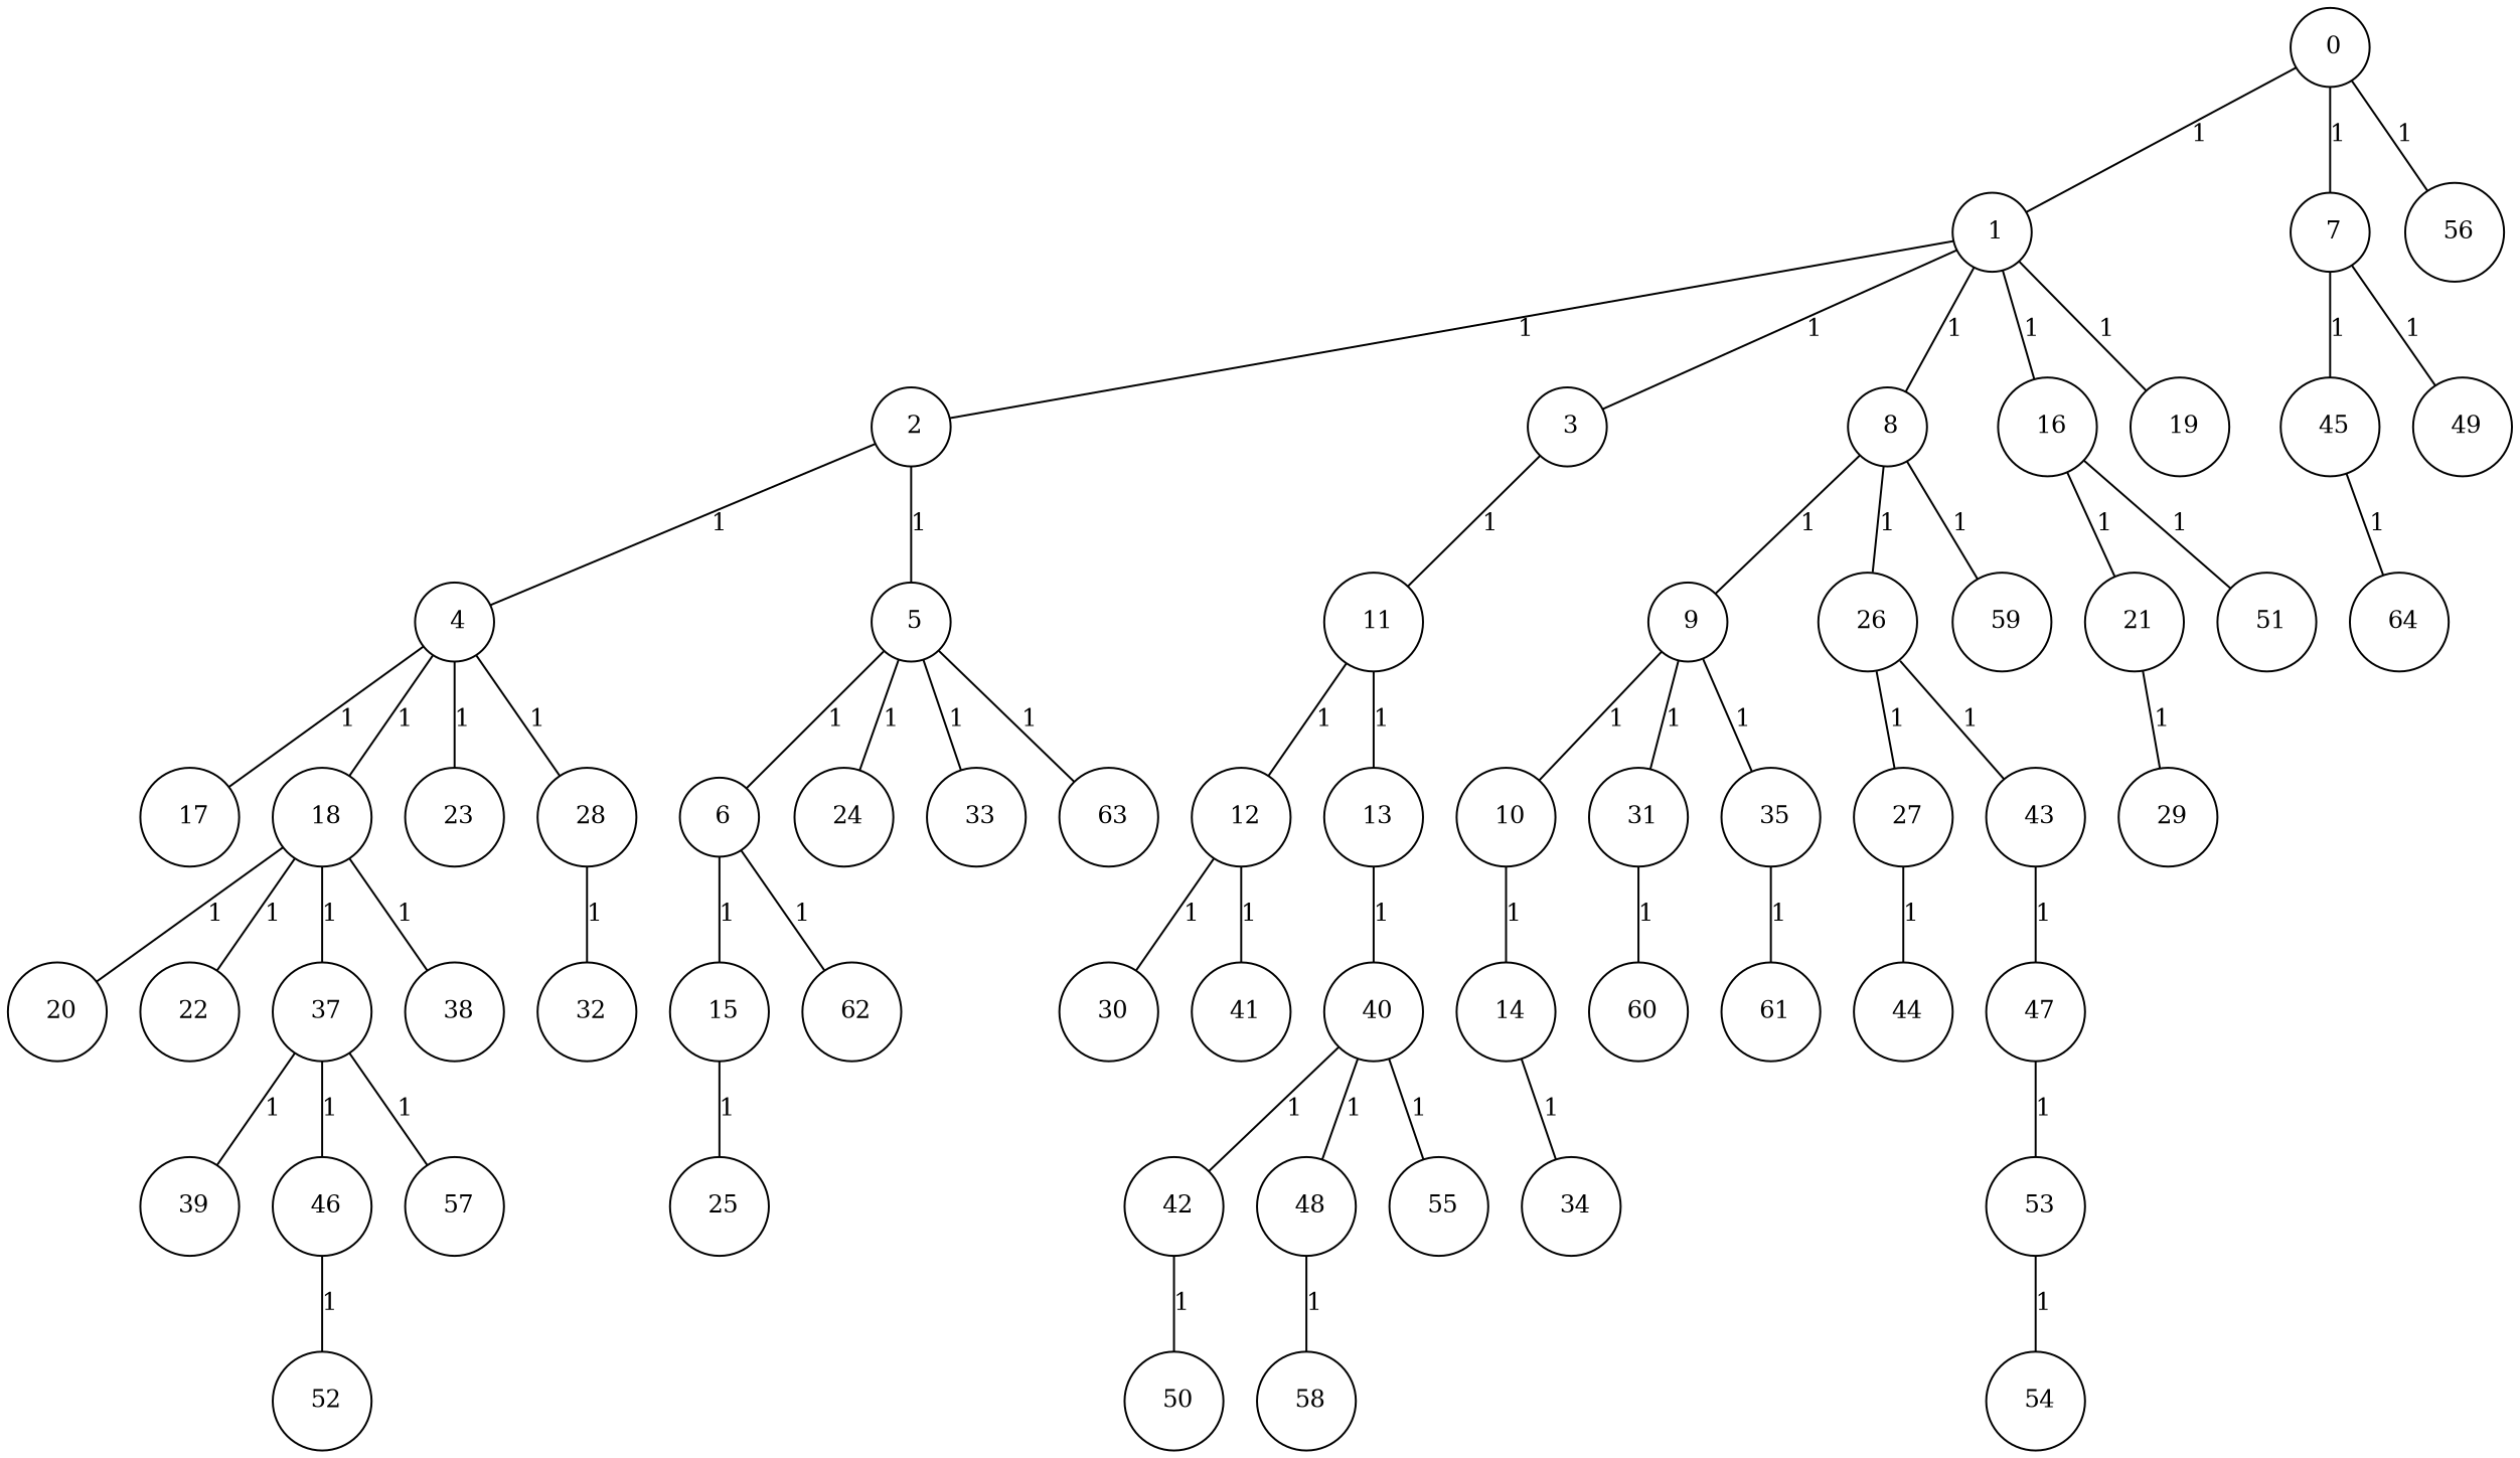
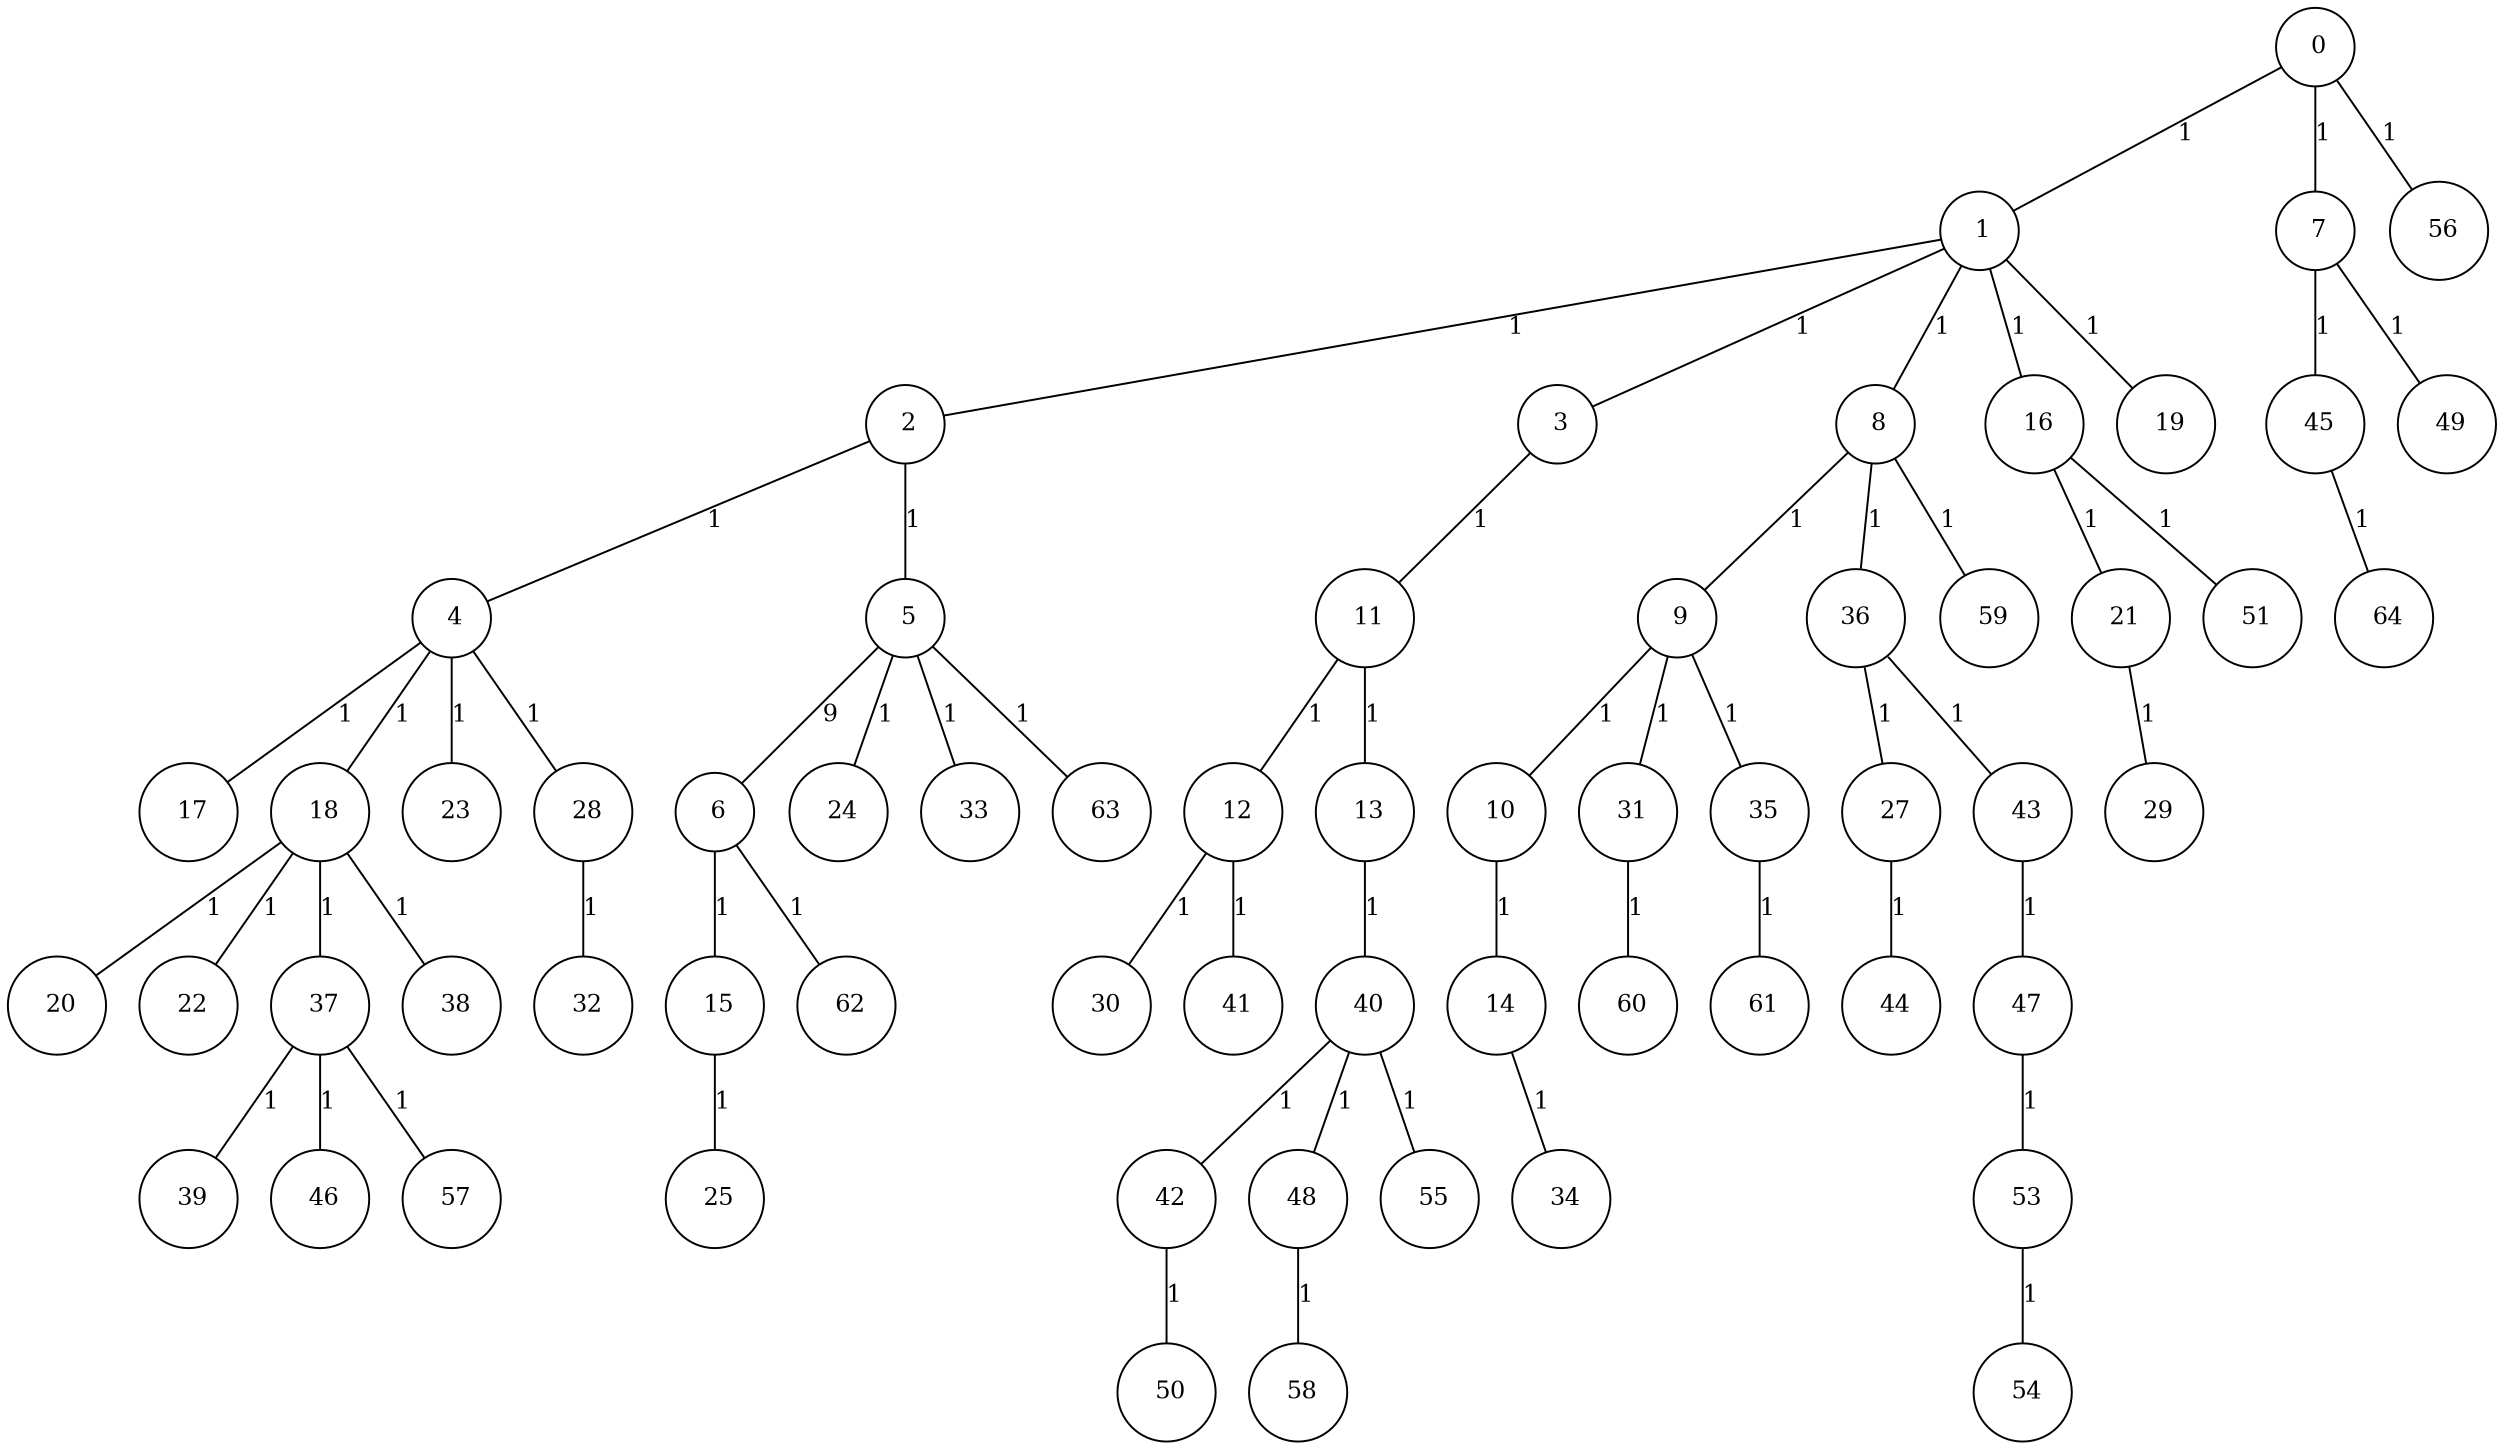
  graph {
    fixedsize="true;"
    node [color=black fontsize=12 hight=.12 shape=circle]
    edge [fontsize=12]
    n1 [label=" 0" width=.12]
    n2 [label=" 1" width=.12]
    n3 [label=" 7" width=.12]
    n4 [label=" 56" width=.12]
    n5 [label=" 2" width=.12]
    n6 [label=" 3" width=.12]
    n7 [label=" 8" width=.12]
    n8 [label=" 16" width=.12]
    n9 [label=" 19" width=.12]
    n10 [label=" 45" width=.12]
    n11 [label=" 49" width=.12]
    n12 [label=" 4" width=.12]
    n13 [label=" 5" width=.12]
    n14 [label=" 11" width=.12]
    n15 [label=" 9" width=.12]
-   n16 [label=" 26" width=.12]
+   n16 [label=36 width=.12]
    n17 [label=" 59" width=.12]
    n18 [label=" 21" width=.12]
    n19 [label=" 51" width=.12]
    n20 [label=" 17" width=.12]
    n21 [label=" 18" width=.12]
    n22 [label=" 23" width=.12]
    n23 [label=" 28" width=.12]
    n24 [label=" 6" width=.12]
    n25 [label=" 24" width=.12]
    n26 [label=" 33" width=.12]
    n27 [label=" 63" width=.12]
    n28 [label=" 12" width=.12]
    n29 [label=" 13" width=.12]
    n30 [label=" 20" width=.12]
    n31 [label=" 22" width=.12]
    n32 [label=" 37" width=.12]
    n33 [label=" 38" width=.12]
    n34 [label=" 32" width=.12]
    n35 [label=" 15" width=.12]
    n36 [label=" 62" width=.12]
    n37 [label=" 25" width=.12]
    n38 [label=" 64" width=.12]
    n39 [label=" 10" width=.12]
    n40 [label=" 31" width=.12]
    n41 [label=" 35" width=.12]
    n42 [label=" 27" width=.12]
    n43 [label=" 43" width=.12]
    n44 [label=" 14" width=.12]
    n45 [label=" 60" width=.12]
    n46 [label=" 61" width=.12]
    n47 [label=" 34" width=.12]
    n48 [label=" 30" width=.12]
    n49 [label=" 41" width=.12]
    n50 [label=" 40" width=.12]
    n51 [label=" 42" width=.12]
    n52 [label=" 48" width=.12]
    n53 [label=" 55" width=.12]
    n54 [label=" 29" width=.12]
    n55 [label=" 39" width=.12]
    n56 [label=" 46" width=.12]
    n57 [label=" 57" width=.12]
    n58 [label=" 44" width=.12]
    n59 [label=" 47" width=.12]
-   n60 [label=" 52" width=.12]
    n61 [label=" 50" width=.12]
    n62 [label=" 58" width=.12]
    n63 [label=" 53" width=.12]
    n64 [label=" 54" width=.12]
    n1 -- n2 [label=1]
    n1 -- n3 [label=1]
    n1 -- n4 [label=1]
    n2 -- n5 [label=1]
    n2 -- n6 [label=1]
    n2 -- n7 [label=1]
    n2 -- n8 [label=1]
    n2 -- n9 [label=1]
    n3 -- n10 [label=1]
    n3 -- n11 [label=1]
    n5 -- n12 [label=1]
    n5 -- n13 [label=1]
    n6 -- n14 [label=1]
    n7 -- n15 [label=1]
    n7 -- n16 [label=1]
    n7 -- n17 [label=1]
    n8 -- n18 [label=1]
    n8 -- n19 [label=1]
    n10 -- n38 [label=1]
    n12 -- n20 [label=1]
    n12 -- n21 [label=1]
    n12 -- n22 [label=1]
    n12 -- n23 [label=1]
-   n13 -- n24 [label=1]
+   n13 -- n24 [label=9]
    n13 -- n25 [label=1]
    n13 -- n26 [label=1]
    n13 -- n27 [label=1]
    n14 -- n28 [label=1]
    n14 -- n29 [label=1]
    n15 -- n39 [label=1]
    n15 -- n40 [label=1]
    n15 -- n41 [label=1]
    n16 -- n42 [label=1]
    n16 -- n43 [label=1]
    n18 -- n54 [label=1]
    n21 -- n30 [label=1]
    n21 -- n31 [label=1]
    n21 -- n32 [label=1]
    n21 -- n33 [label=1]
    n23 -- n34 [label=1]
    n24 -- n35 [label=1]
    n24 -- n36 [label=1]
    n28 -- n48 [label=1]
    n28 -- n49 [label=1]
    n29 -- n50 [label=1]
    n32 -- n55 [label=1]
    n32 -- n56 [label=1]
    n32 -- n57 [label=1]
    n35 -- n37 [label=1]
    n39 -- n44 [label=1]
    n40 -- n45 [label=1]
    n41 -- n46 [label=1]
    n42 -- n58 [label=1]
    n43 -- n59 [label=1]
    n44 -- n47 [label=1]
    n50 -- n51 [label=1]
    n50 -- n52 [label=1]
    n50 -- n53 [label=1]
    n51 -- n61 [label=1]
    n52 -- n62 [label=1]
-   n56 -- n60 [label=1]
    n59 -- n63 [label=1]
    n63 -- n64 [label=1]
  }
